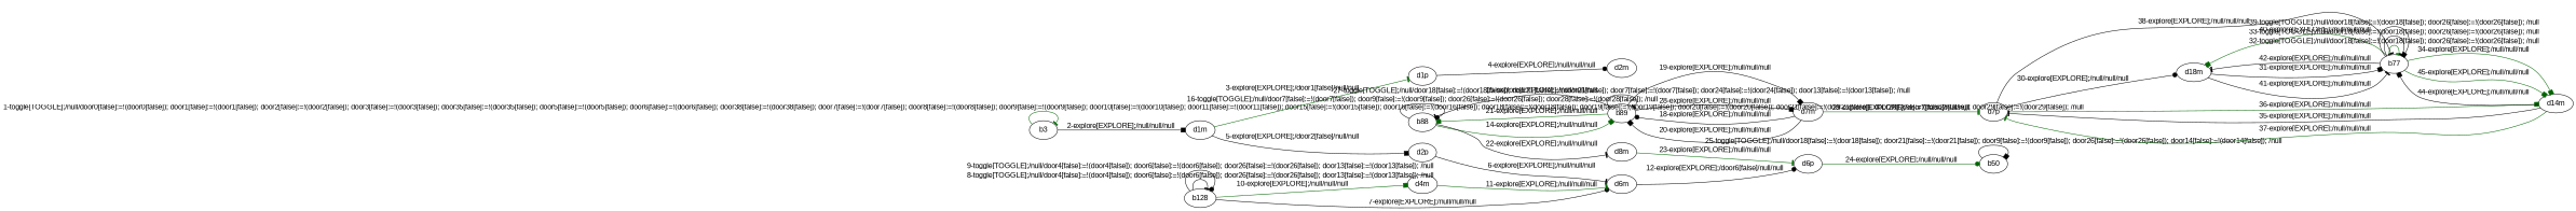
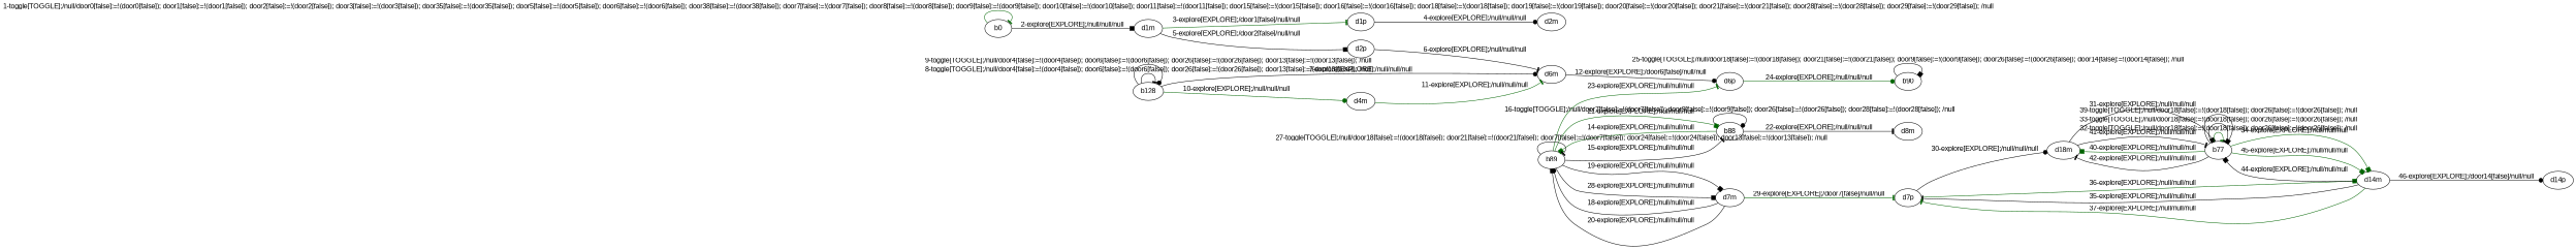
  digraph {
    fontname="Liberation Sans"
    rankdir=LR
    node [fontname="Liberation Sans"]
    edge [arrowhead=tee color=black fontname="Liberation Sans"]
-   b0 [label=b3]
+   b0
    d1m
    d1p
    d2p
    d2m
    d6m
    d6p
    b128
    d4m
-   b90 [label=b50]
+   b90
    b88
    b89
    n13 [label=d8m]
    d7m
    d7p
    d18m
    n17 [label=b77]
    d14m
+   d14p
    b0 -> b0 [color=darkgreen label="1-toggle[TOGGLE];/null/door0[false]:=!(door0[false]); door1[false]:=!(door1[false]); door2[false]:=!(door2[false]); door3[false]:=!(door3[false]); door35[false]:=!(door35[false]); door5[false]:=!(door5[false]); door6[false]:=!(door6[false]); door38[false]:=!(door38[false]); door7[false]:=!(door7[false]); door8[false]:=!(door8[false]); door9[false]:=!(door9[false]); door10[false]:=!(door10[false]); door11[false]:=!(door11[false]); door15[false]:=!(door15[false]); door16[false]:=!(door16[false]); door18[false]:=!(door18[false]); door19[false]:=!(door19[false]); door20[false]:=!(door20[false]); door21[false]:=!(door21[false]); door28[false]:=!(door28[false]); door29[false]:=!(door29[false]); /null"]
    b0 -> d1m [arrowhead=box label="2-explore[EXPLORE];/null/null/null"]
    d1m -> d1p [color=darkgreen label="3-explore[EXPLORE];/door1[false]/null/null"]
    d1m -> d2p [arrowhead=box label="5-explore[EXPLORE];/door2[false]/null/null"]
    d1p -> d2m [arrowhead=dot label="4-explore[EXPLORE];/null/null/null"]
    d2p -> d6m [label="6-explore[EXPLORE];/null/null/null"]
    d6m -> d6p [arrowhead=dot label="12-explore[EXPLORE];/door6[false]/null/null"]
    d6p -> b90 [arrowhead=dot color=darkgreen label="24-explore[EXPLORE];/null/null/null"]
    b128 -> d6m [arrowhead=dot label="7-explore[EXPLORE];/null/null/null"]
    b128 -> b128 [label="8-toggle[TOGGLE];/null/door4[false]:=!(door4[false]); door6[false]:=!(door6[false]); door26[false]:=!(door26[false]); door13[false]:=!(door13[false]); /null"]
    b128 -> b128 [arrowhead=dot label="9-toggle[TOGGLE];/null/door4[false]:=!(door4[false]); door6[false]:=!(door6[false]); door26[false]:=!(door26[false]); door13[false]:=!(door13[false]); /null"]
-   b128 -> d4m [arrowhead=box color=darkgreen label="10-explore[EXPLORE];/null/null/null"]
+   b128 -> d4m [arrowhead=dot color=darkgreen label="10-explore[EXPLORE];/null/null/null"]
    d4m -> d6m [color=darkgreen label="11-explore[EXPLORE];/null/null/null"]
    b90 -> b90 [arrowhead=box label="25-toggle[TOGGLE];/null/door18[false]:=!(door18[false]); door21[false]:=!(door21[false]); door9[false]:=!(door9[false]); door26[false]:=!(door26[false]); door14[false]:=!(door14[false]); /null"]
    b88 -> b88 [arrowhead=dot label="16-toggle[TOGGLE];/null/door7[false]:=!(door7[false]); door9[false]:=!(door9[false]); door26[false]:=!(door26[false]); door28[false]:=!(door28[false]); /null"]
    b88 -> b89 [arrowhead=box color=darkgreen label="14-explore[EXPLORE];/null/null/null"]
    b88 -> n13 [label="22-explore[EXPLORE];/null/null/null"]
    b89 -> b88 [label="15-explore[EXPLORE];/null/null/null"]
    b89 -> b88 [arrowhead=box color=darkgreen label="21-explore[EXPLORE];/null/null/null"]
    b89 -> b89 [label="27-toggle[TOGGLE];/null/door18[false]:=!(door18[false]); door21[false]:=!(door21[false]); door7[false]:=!(door7[false]); door24[false]:=!(door24[false]); door13[false]:=!(door13[false]); /null"]
    b89 -> d7m [arrowhead=box label="19-explore[EXPLORE];/null/null/null"]
    b89 -> d7m [arrowhead=box label="28-explore[EXPLORE];/null/null/null"]
-   n13 -> d6p [color=darkgreen label="23-explore[EXPLORE];/null/null/null"]
+   b89 -> d6p [color=darkgreen label="23-explore[EXPLORE];/null/null/null"]
    d7m -> b89 [arrowhead=dot label="18-explore[EXPLORE];/null/null/null"]
    d7m -> b89 [arrowhead=box label="20-explore[EXPLORE];/null/null/null"]
    d7m -> d7p [color=darkgreen label="29-explore[EXPLORE];/door7[false]/null/null"]
    d7p -> d18m [arrowhead=dot label="30-explore[EXPLORE];/null/null/null"]
-   d7p -> n17 [label="38-explore[EXPLORE];/null/null/null"]
    d7p -> d14m [arrowhead=box color=darkgreen label="36-explore[EXPLORE];/null/null/null"]
    d18m -> n17 [arrowhead=box label="31-explore[EXPLORE];/null/null/null"]
    d18m -> n17 [label="41-explore[EXPLORE];/null/null/null"]
    n17 -> d18m [arrowhead=box color=darkgreen label="40-explore[EXPLORE];/null/null/null"]
    n17 -> d18m [label="42-explore[EXPLORE];/null/null/null"]
    n17 -> n17 [color=darkgreen label="32-toggle[TOGGLE];/null/door18[false]:=!(door18[false]); door26[false]:=!(door26[false]); /null"]
    n17 -> n17 [label="33-toggle[TOGGLE];/null/door18[false]:=!(door18[false]); door26[false]:=!(door26[false]); /null"]
    n17 -> n17 [arrowhead=box label="39-toggle[TOGGLE];/null/door18[false]:=!(door18[false]); door26[false]:=!(door26[false]); /null"]
    n17 -> d14m [arrowhead=box color=darkgreen label="34-explore[EXPLORE];/null/null/null"]
    n17 -> d14m [arrowhead=box color=darkgreen label="45-explore[EXPLORE];/null/null/null"]
    d14m -> d7p [label="35-explore[EXPLORE];/null/null/null"]
    d14m -> d7p [color=darkgreen label="37-explore[EXPLORE];/null/null/null"]
    d14m -> n17 [arrowhead=box label="44-explore[EXPLORE];/null/null/null"]
+   d14m -> d14p [arrowhead=dot label="46-explore[EXPLORE];/door14[false]/null/null"]
  }
